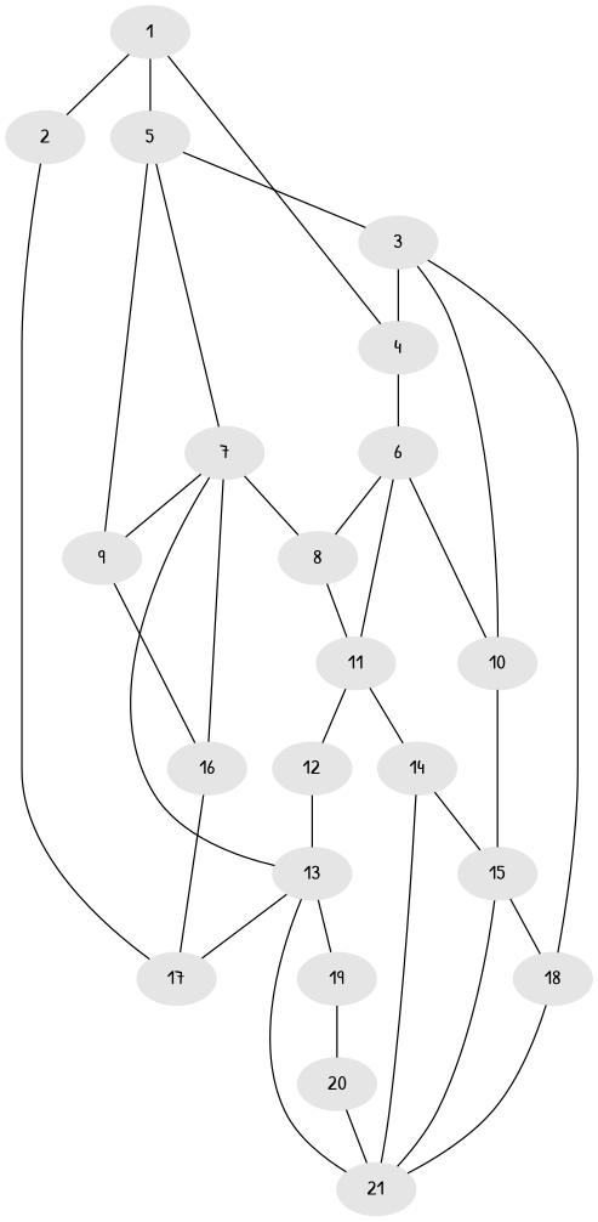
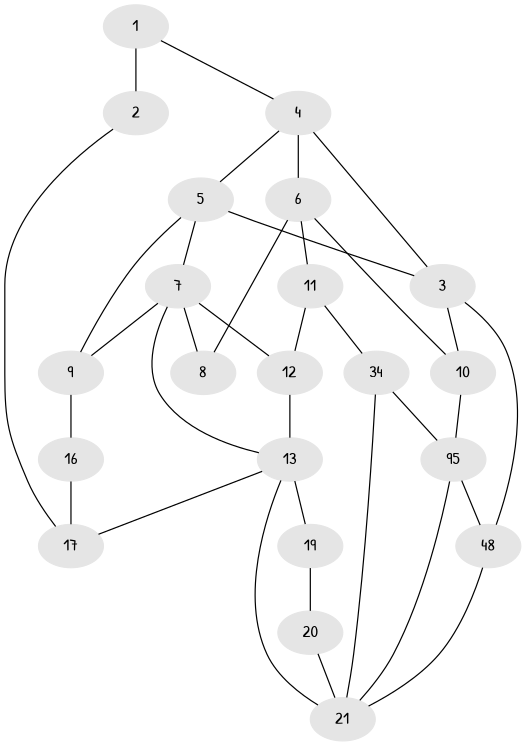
  graph {
    fontname="Patrick Hand"
    node [color=gray90 fontname="Patrick Hand" style=filled]
    edge [fontname="Patrick Hand" weight=1.0]
    1
    2
    4
    5
    17
    6
    3
    7
    9
    10
-   18
-   15
+   18 [label=48]
+   15 [label=95]
    21
    8
    11
    12
    13
    16
-   14
+   14 [label=34]
    19
    20
    1 -- 2 [weight=2.0]
    1 -- 4
-   1 -- 5 [weight=2.0]
+   4 -- 5 [weight=2.0]
    2 -- 17
    4 -- 6 [weight=2.0]
    5 -- 3
    5 -- 7
    5 -- 9 [weight=2.0]
    6 -- 10
    6 -- 8
    6 -- 11
    3 -- 4 [weight=2.0]
    3 -- 10
    3 -- 18
    7 -- 9
    7 -- 8 [weight=2.0]
-   7 -- 16
+   7 -- 12
    7 -- 13
    9 -- 16
    10 -- 15 [weight=2.0]
    18 -- 21
    15 -- 18
    15 -- 21
-   8 -- 11
    11 -- 12
    11 -- 14
    12 -- 13 [weight=2.0]
    13 -- 17
    13 -- 21
    13 -- 19 [weight=2.0]
    16 -- 17 [weight=2.0]
    14 -- 15 [weight=2.0]
    14 -- 21
    19 -- 20
    20 -- 21 [weight=2.0]
  }
